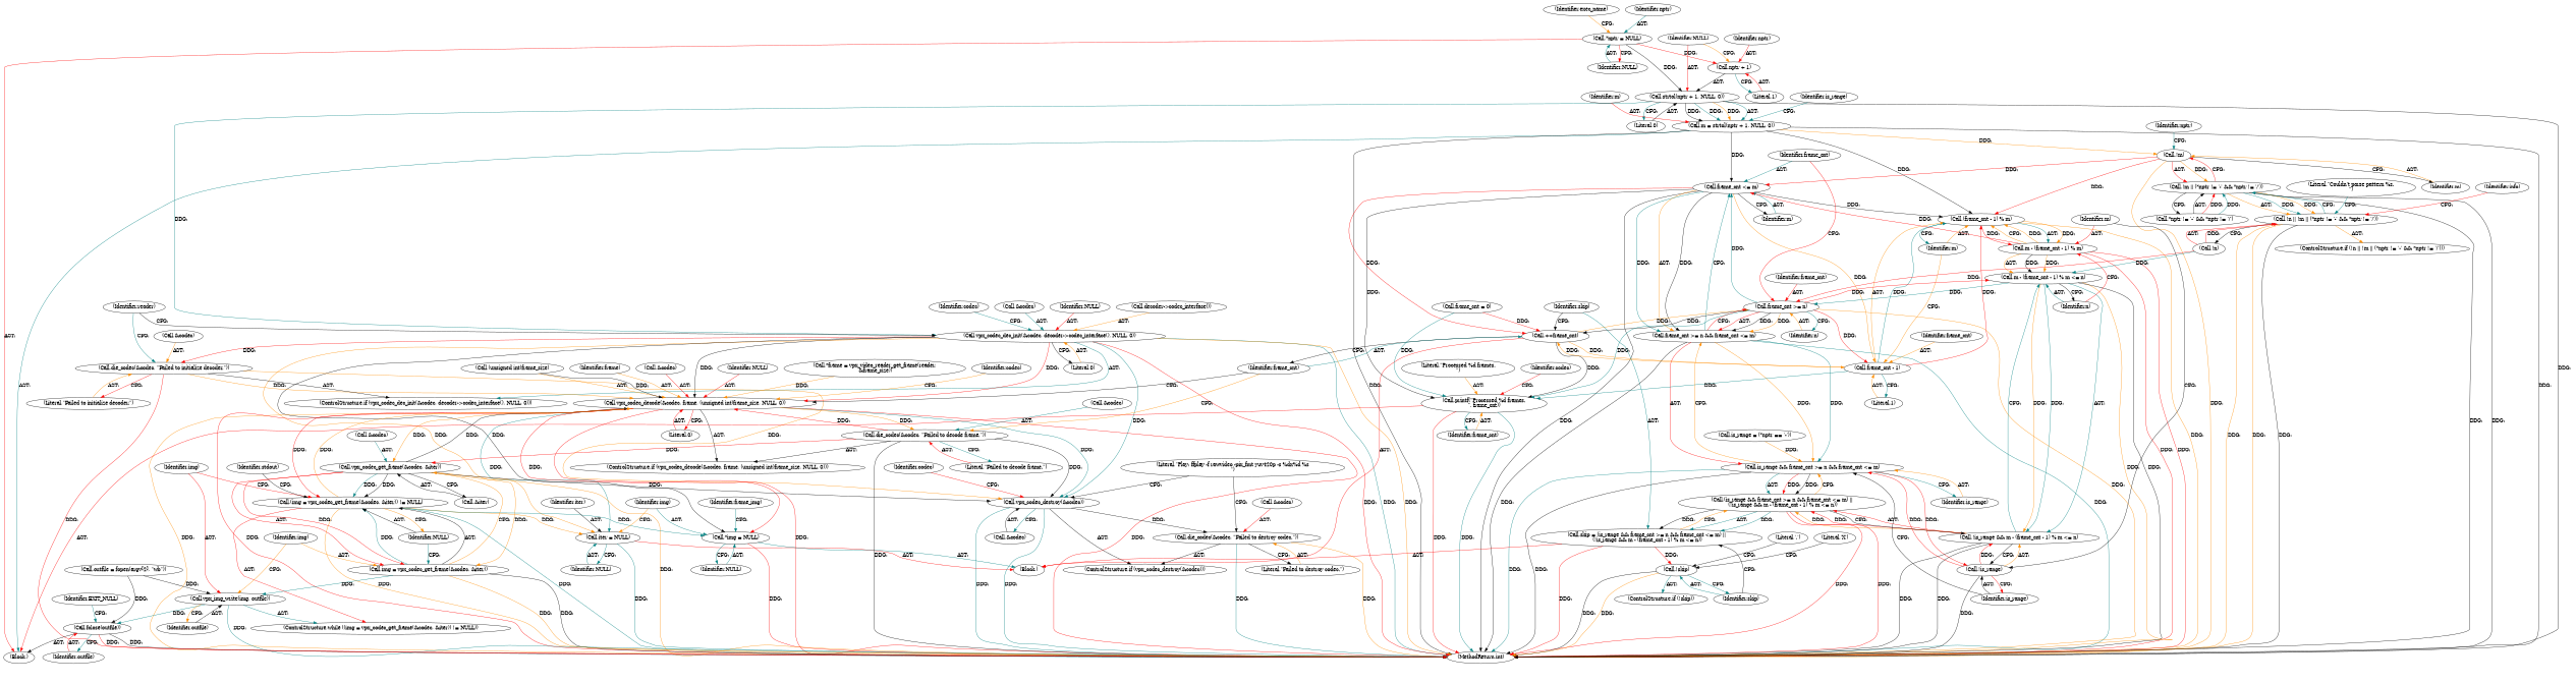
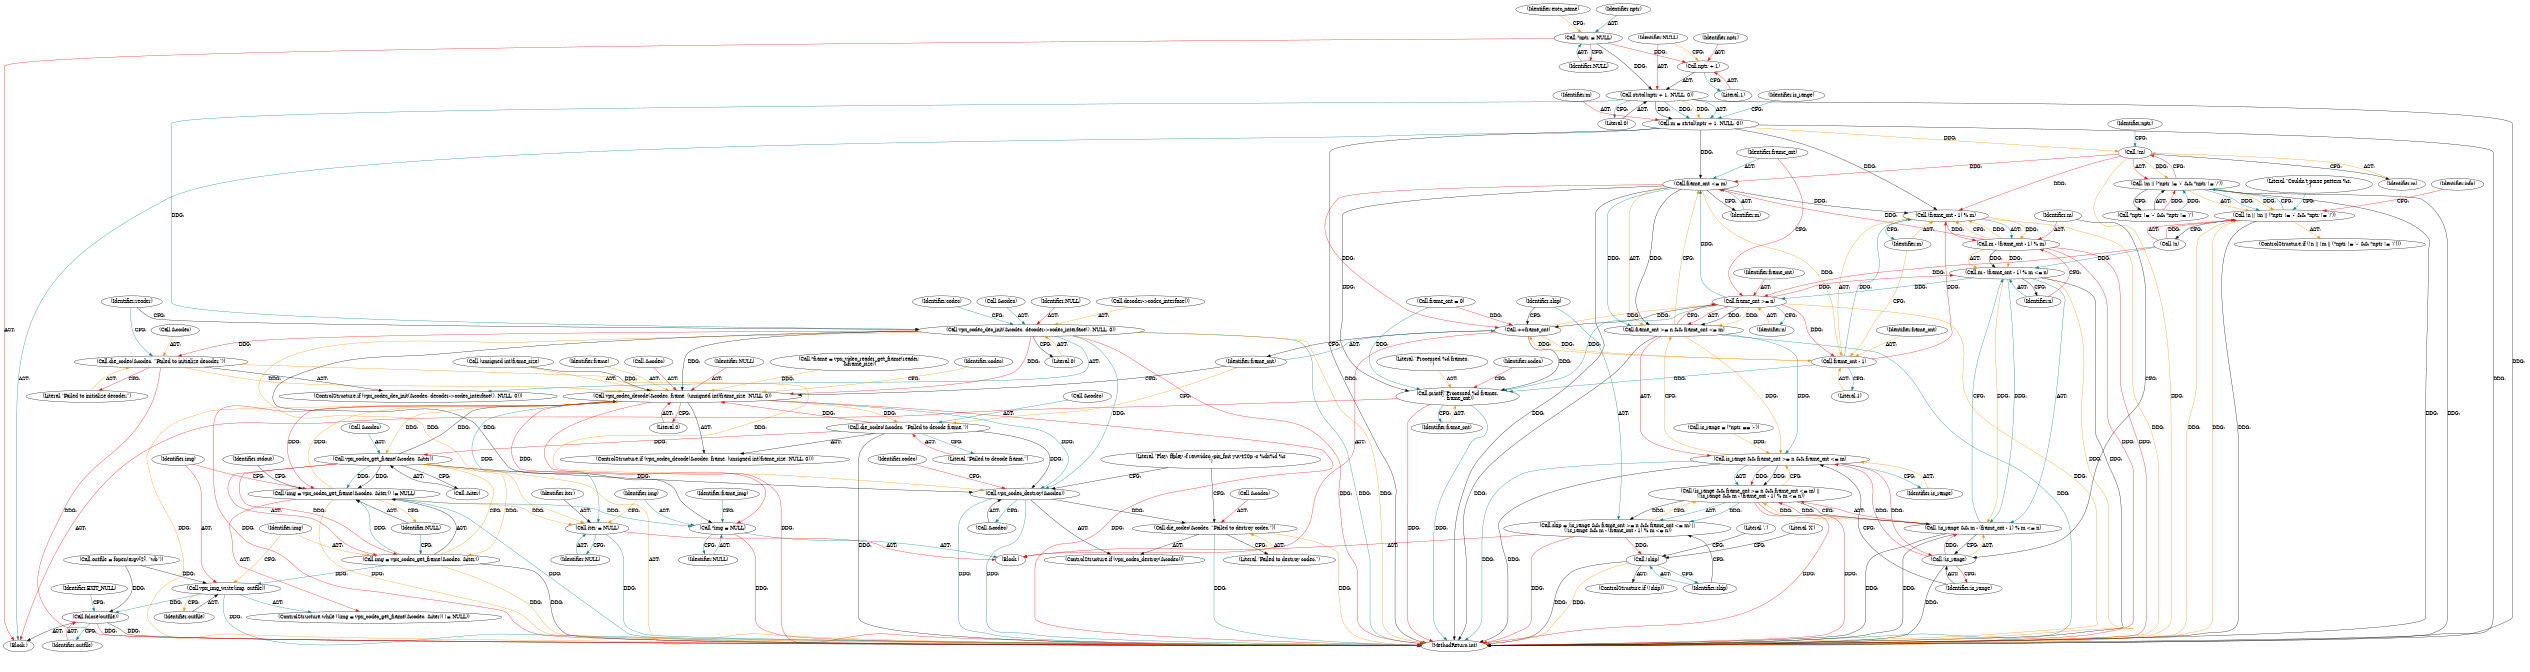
  digraph {
    edge [color=black]
    n1 [label="(Call,*nptr = NULL)"]
    n2 [label="(Call,strtol(nptr + 1, NULL, 0))"]
    n3 [label="(Call,nptr + 1)"]
    n4 [label="(Identifier,NULL)"]
    n5 [label="(Block,)"]
    n6 [label="(Call,m = strtol(nptr + 1, NULL, 0))"]
    n7 [label="(Call,vpx_codec_dec_init(&codec, decoder->codec_interface(), NULL, 0))"]
    n8 [label="(MethodReturn,int)"]
    n9 [label="(Literal,0)"]
    n10 [label="(Literal,1)"]
    n11 [label="(Call,!m)"]
    n12 [label="(Call,frame_cnt <= m)"]
    n13 [label="(Call,(frame_cnt - 1) % m)"]
    n14 [label="(Call,die_codec(&codec, \"Failed to initialize decoder.\"))"]
    n15 [label="(Call,vpx_codec_decode(&codec, frame, (unsigned int)frame_size, NULL, 0))"]
    n16 [label="(Call,iter = NULL)"]
    n17 [label="(Call,*img = NULL)"]
    n18 [label="(Call,vpx_codec_destroy(&codec))"]
    n19 [label="(ControlStructure,if (vpx_codec_dec_init(&codec, decoder->codec_interface(), NULL, 0)))"]
    n20 [label="(Literal,0)"]
    n21 [label="(Call,!m || (*nptr != '-' && *nptr != '/'))"]
    n22 [label="(Identifier,m)"]
    n23 [label="(Call,++frame_cnt)"]
    n24 [label="(Call,frame_cnt >= n && frame_cnt <= m)"]
    n25 [label="(Call,frame_cnt - 1)"]
    n26 [label="(Call,printf(\"Processed %d frames.\n\", frame_cnt))"]
    n27 [label="(Identifier,m)"]
    n28 [label="(Call,m - (frame_cnt - 1) % m)"]
    n29 [label="(Identifier,m)"]
    n30 [label="(Call,!n || !m || (*nptr != '-' && *nptr != '/'))"]
    n31 [label="(Call,*nptr != '-' && *nptr != '/')"]
    n32 [label="(Call,!n)"]
    n33 [label="(ControlStructure,if (!n || !m || (*nptr != '-' && *nptr != '/')))"]
    n34 [label="(Call,frame_cnt >= n)"]
    n35 [label="(Call,m - (frame_cnt - 1) % m <= n)"]
    n36 [label="(Identifier,frame_cnt)"]
    n37 [label="(Block,)"]
    n38 [label="(Call,is_range && frame_cnt >= n && frame_cnt <= m)"]
    n39 [label="(Literal,1)"]
    n40 [label="(Identifier,frame_cnt)"]
    n41 [label="(Identifier,n)"]
    n42 [label="(Call,die_codec(&codec, \"Failed to decode frame.\"))"]
    n43 [label="(Call,!is_range && m - (frame_cnt - 1) % m <= n)"]
    n44 [label="(Identifier,n)"]
    n45 [label="(Call,(is_range && frame_cnt >= n && frame_cnt <= m) ||\n (!is_range && m - (frame_cnt - 1) % m <= n))"]
    n46 [label="(Call,!is_range)"]
    n47 [label="(Identifier,is_range)"]
    n48 [label="(Call,skip = (is_range && frame_cnt >= n && frame_cnt <= m) ||\n (!is_range && m - (frame_cnt - 1) % m <= n))"]
    n49 [label="(Identifier,is_range)"]
    n50 [label="(Call,!skip)"]
    n51 [label="(ControlStructure,if (!skip))"]
    n52 [label="(Identifier,skip)"]
    n53 [label="(Literal,\"Failed to initialize decoder.\")"]
    n54 [label="(Call,vpx_codec_get_frame(&codec, &iter))"]
    n55 [label="(Call,(img = vpx_codec_get_frame(&codec, &iter)) != NULL)"]
    n56 [label="(Literal,0)"]
    n57 [label="(ControlStructure,if (vpx_codec_decode(&codec, frame, (unsigned int)frame_size, NULL, 0)))"]
    n58 [label="(Identifier,NULL)"]
    n59 [label="(Identifier,NULL)"]
    n60 [label="(Call,die_codec(&codec, \"Failed to destroy codec.\"))"]
    n61 [label="(Call,&codec)"]
    n62 [label="(ControlStructure,if (vpx_codec_destroy(&codec)))"]
    n63 [label="(Literal,\"Failed to decode frame.\")"]
    n64 [label="(Call,img = vpx_codec_get_frame(&codec, &iter))"]
    n65 [label="(Call,&iter)"]
    n66 [label="(Identifier,NULL)"]
    n67 [label="(ControlStructure,while ((img = vpx_codec_get_frame(&codec, &iter)) != NULL))"]
    n68 [label="(Call,vpx_img_write(img, outfile))"]
    n69 [label="(Call,fclose(outfile))"]
    n70 [label="(Identifier,outfile)"]
    n71 [label="(Identifier,outfile)"]
    n72 [label="(Literal,\"Failed to destroy codec.\")"]
    n73 [label="(Identifier,img)"]
    n74 [label="(Identifier,img)"]
    n75 [label="(Call,&codec)"]
    n76 [label="(Call,frame_cnt = 0)"]
    n77 [label="(Call,&codec)"]
    n78 [label="(Literal,\"Processed %d frames.\n\")"]
    n79 [label="(Call,*frame = vpx_video_reader_get_frame(reader,\n &frame_size))"]
    n80 [label="(Identifier,info)"]
    n81 [label="(Identifier,NULL)"]
    n82 [label="(Identifier,codec)"]
    n83 [label="(Literal,\"Play: ffplay -f rawvideo -pix_fmt yuv420p -s %dx%d %s\n\")"]
    n84 [label="(Identifier,nptr)"]
    n85 [label="(Identifier,exec_name)"]
    n86 [label="(Identifier,m)"]
    n87 [label="(Call,(unsigned int)frame_size)"]
    n88 [label="(Call,&codec)"]
    n89 [label="(Identifier,frame_cnt)"]
    n90 [label="(Identifier,NULL)"]
    n91 [label="(Identifier,codec)"]
    n92 [label="(Identifier,codec)"]
    n93 [label="(Call,is_range = (*nptr == '-'))"]
    n94 [label="(Call,&codec)"]
    n95 [label="(Identifier,frame_cnt)"]
    n96 [label="(Literal,'.')"]
    n97 [label="(Identifier,skip)"]
    n98 [label="(Identifier,frame)"]
    n99 [label="(Identifier,NULL)"]
    n100 [label="(Identifier,img)"]
    n101 [label="(Call,decoder->codec_interface())"]
    n102 [label="(Identifier,iter)"]
    n103 [label="(Identifier,codec)"]
    n104 [label="(Call,outfile = fopen(argv[2], \"wb\"))"]
    n105 [label="(Identifier,stdout)"]
    n106 [label="(Identifier,m)"]
    n107 [label="(Identifier,EXIT_NULL)"]
    n108 [label="(Literal,'X')"]
    n109 [label="(Identifier,nptr)"]
    n110 [label="(Identifier,nptr)"]
    n111 [label="(Call,&codec)"]
    n112 [label="(Identifier,frame_img)"]
    n113 [label="(Identifier,reader)"]
    n114 [label="(Literal,\"Couldn't parse pattern %s.\n\")"]
    n115 [label="(Identifier,is_range)"]
    n116 [label="(Identifier,frame_cnt)"]
    n117 [label="(Call,&codec)"]
    n1 -> n2 [label="DDG: "]
    n1 -> n3 [color=red label="DDG: "]
    n1 -> n4 [color=red label="CFG: "]
    n1 -> n5 [color=red label="AST: "]
    n2 -> n6 [color=teal label="AST: "]
    n2 -> n6 [label="DDG: "]
    n2 -> n6 [color=teal label="DDG: "]
    n2 -> n6 [color=darkorange label="DDG: "]
    n2 -> n7 [color=teal label="DDG: "]
    n2 -> n8 [label="DDG: "]
    n2 -> n9 [color=teal label="CFG: "]
    n3 -> n2 [label="AST: "]
    n3 -> n10 [color=teal label="CFG: "]
    n4 -> n1 [color=teal label="AST: "]
    n6 -> n5 [color=teal label="AST: "]
    n6 -> n8 [label="DDG: "]
    n6 -> n8 [label="DDG: "]
    n6 -> n11 [color=darkorange label="DDG: "]
    n6 -> n12 [label="DDG: "]
    n6 -> n13 [label="DDG: "]
    n7 -> n8 [color=teal label="DDG: "]
    n7 -> n8 [color=darkorange label="DDG: "]
    n7 -> n8 [color=red label="DDG: "]
    n7 -> n14 [color=red label="DDG: "]
    n7 -> n15 [color=red label="DDG: "]
    n7 -> n15 [label="DDG: "]
    n7 -> n16 [color=darkorange label="DDG: "]
    n7 -> n17 [label="DDG: "]
    n7 -> n18 [color=teal label="DDG: "]
    n7 -> n19 [color=teal label="AST: "]
    n7 -> n20 [label="CFG: "]
    n9 -> n2 [label="AST: "]
    n10 -> n3 [color=red label="AST: "]
    n11 -> n8 [color=darkorange label="DDG: "]
    n11 -> n12 [color=red label="DDG: "]
    n11 -> n13 [color=red label="DDG: "]
    n11 -> n21 [color=red label="AST: "]
    n11 -> n21 [color=darkorange label="DDG: "]
    n11 -> n22 [label="CFG: "]
    n12 -> n8 [label="DDG: "]
    n12 -> n13 [label="DDG: "]
    n12 -> n23 [color=red label="DDG: "]
    n12 -> n24 [color=darkorange label="AST: "]
    n12 -> n24 [label="DDG: "]
    n12 -> n24 [color=teal label="DDG: "]
    n12 -> n25 [color=darkorange label="DDG: "]
    n12 -> n26 [label="DDG: "]
    n12 -> n27 [label="CFG: "]
    n13 -> n8 [color=darkorange label="DDG: "]
    n13 -> n28 [color=teal label="AST: "]
    n13 -> n28 [color=darkorange label="DDG: "]
    n13 -> n28 [color=red label="DDG: "]
    n13 -> n29 [color=teal label="CFG: "]
    n14 -> n8 [color=red label="DDG: "]
    n14 -> n15 [color=darkorange label="DDG: "]
    n14 -> n18 [color=darkorange label="DDG: "]
    n14 -> n19 [label="AST: "]
    n14 -> n53 [color=red label="CFG: "]
    n15 -> n8 [color=red label="DDG: "]
    n15 -> n8 [color=darkorange label="DDG: "]
    n15 -> n8 [color=red label="DDG: "]
    n15 -> n8 [color=red label="DDG: "]
    n15 -> n16 [color=teal label="DDG: "]
    n15 -> n17 [color=red label="DDG: "]
    n15 -> n18 [color=teal label="DDG: "]
    n15 -> n42 [color=darkorange label="DDG: "]
    n15 -> n54 [color=darkorange label="DDG: "]
    n15 -> n55 [color=red label="DDG: "]
    n15 -> n56 [color=red label="CFG: "]
    n15 -> n57 [label="AST: "]
    n16 -> n8 [color=teal label="DDG: "]
    n16 -> n37 [color=red label="AST: "]
    n16 -> n58 [color=teal label="CFG: "]
    n17 -> n8 [color=red label="DDG: "]
    n17 -> n37 [color=teal label="AST: "]
    n17 -> n59 [color=teal label="CFG: "]
    n18 -> n8 [color=teal label="DDG: "]
    n18 -> n8 [color=teal label="DDG: "]
    n18 -> n60 [label="DDG: "]
    n18 -> n61 [color=teal label="CFG: "]
    n18 -> n62 [label="AST: "]
    n20 -> n7 [color=darkorange label="AST: "]
    n21 -> n8 [label="DDG: "]
    n21 -> n8 [label="DDG: "]
    n21 -> n11 [color=red label="CFG: "]
    n21 -> n30 [color=darkorange label="AST: "]
    n21 -> n30 [color=teal label="DDG: "]
    n21 -> n30 [color=darkorange label="DDG: "]
    n21 -> n31 [label="CFG: "]
    n22 -> n11 [color=darkorange label="AST: "]
    n23 -> n25 [color=darkorange label="DDG: "]
    n23 -> n26 [label="DDG: "]
    n23 -> n34 [color=darkorange label="DDG: "]
    n23 -> n36 [label="CFG: "]
    n23 -> n37 [color=red label="AST: "]
    n24 -> n8 [color=teal label="DDG: "]
    n24 -> n8 [label="DDG: "]
-   n24 -> n12 [color=teal label="CFG: "]
+   n24 -> n12 [color=darkorange label="CFG: "]
    n24 -> n34 [color=red label="CFG: "]
    n24 -> n38 [color=red label="AST: "]
    n24 -> n38 [color=darkorange label="DDG: "]
    n24 -> n38 [color=teal label="DDG: "]
    n25 -> n13 [color=darkorange label="AST: "]
    n25 -> n13 [color=red label="DDG: "]
    n25 -> n13 [color=teal label="DDG: "]
    n25 -> n23 [color=darkorange label="DDG: "]
    n25 -> n26 [color=teal label="DDG: "]
    n25 -> n39 [color=teal label="CFG: "]
    n26 -> n5 [color=red label="AST: "]
    n26 -> n8 [color=red label="DDG: "]
    n26 -> n8 [color=teal label="DDG: "]
    n26 -> n40 [color=teal label="CFG: "]
    n27 -> n12 [color=teal label="AST: "]
    n28 -> n8 [color=red label="DDG: "]
    n28 -> n8 [color=red label="DDG: "]
    n28 -> n12 [color=red label="DDG: "]
    n28 -> n13 [color=darkorange label="CFG: "]
    n28 -> n13 [color=darkorange label="DDG: "]
    n28 -> n35 [color=darkorange label="AST: "]
    n28 -> n35 [label="DDG: "]
    n28 -> n35 [color=darkorange label="DDG: "]
    n29 -> n13 [color=darkorange label="AST: "]
    n29 -> n25 [color=darkorange label="CFG: "]
    n30 -> n8 [color=darkorange label="DDG: "]
    n30 -> n8 [color=darkorange label="DDG: "]
    n30 -> n8 [label="DDG: "]
    n30 -> n21 [color=teal label="CFG: "]
    n30 -> n32 [label="CFG: "]
    n30 -> n33 [color=darkorange label="AST: "]
    n31 -> n21 [label="AST: "]
    n31 -> n21 [color=red label="DDG: "]
    n31 -> n21 [color=teal label="DDG: "]
    n32 -> n30 [color=red label="AST: "]
    n32 -> n30 [color=red label="DDG: "]
    n32 -> n34 [color=red label="DDG: "]
    n32 -> n35 [color=teal label="DDG: "]
    n34 -> n8 [color=darkorange label="DDG: "]
    n34 -> n12 [color=teal label="DDG: "]
    n34 -> n23 [label="DDG: "]
    n34 -> n24 [color=red label="AST: "]
    n34 -> n24 [label="DDG: "]
    n34 -> n24 [color=darkorange label="DDG: "]
    n34 -> n25 [color=red label="DDG: "]
    n34 -> n26 [color=teal label="DDG: "]
    n34 -> n35 [color=red label="DDG: "]
    n34 -> n41 [color=teal label="CFG: "]
    n35 -> n8 [color=darkorange label="DDG: "]
    n35 -> n8 [label="DDG: "]
    n35 -> n34 [color=teal label="DDG: "]
    n35 -> n43 [color=teal label="AST: "]
    n35 -> n43 [color=darkorange label="DDG: "]
    n35 -> n43 [color=teal label="DDG: "]
    n35 -> n44 [label="CFG: "]
    n36 -> n15 [label="CFG: "]
    n36 -> n23 [color=teal label="AST: "]
    n36 -> n42 [color=darkorange label="CFG: "]
    n38 -> n8 [color=teal label="DDG: "]
    n38 -> n8 [label="DDG: "]
    n38 -> n24 [color=darkorange label="CFG: "]
    n38 -> n45 [color=teal label="AST: "]
    n38 -> n45 [color=red label="DDG: "]
    n38 -> n45 [label="DDG: "]
    n38 -> n46 [color=red label="DDG: "]
    n38 -> n47 [color=teal label="CFG: "]
    n39 -> n25 [color=darkorange label="AST: "]
    n40 -> n26 [color=darkorange label="AST: "]
    n41 -> n34 [color=darkorange label="AST: "]
    n42 -> n8 [label="DDG: "]
    n42 -> n15 [color=red label="DDG: "]
    n42 -> n18 [label="DDG: "]
    n42 -> n54 [color=red label="DDG: "]
    n42 -> n57 [label="AST: "]
    n42 -> n63 [color=teal label="CFG: "]
    n43 -> n8 [label="DDG: "]
    n43 -> n8 [label="DDG: "]
    n43 -> n35 [color=teal label="CFG: "]
    n43 -> n45 [color=red label="AST: "]
    n43 -> n45 [color=darkorange label="DDG: "]
    n43 -> n45 [color=red label="DDG: "]
    n43 -> n46 [label="CFG: "]
    n44 -> n28 [color=red label="CFG: "]
    n44 -> n35 [color=teal label="AST: "]
    n45 -> n8 [color=red label="DDG: "]
    n45 -> n8 [color=red label="DDG: "]
    n45 -> n38 [color=darkorange label="CFG: "]
    n45 -> n43 [label="CFG: "]
    n45 -> n48 [color=teal label="AST: "]
    n45 -> n48 [color=teal label="DDG: "]
    n45 -> n48 [label="DDG: "]
    n46 -> n8 [label="DDG: "]
    n46 -> n38 [color=red label="DDG: "]
    n46 -> n43 [color=darkorange label="AST: "]
    n46 -> n43 [color=red label="DDG: "]
    n46 -> n49 [color=red label="CFG: "]
    n47 -> n38 [color=darkorange label="AST: "]
    n48 -> n8 [color=red label="DDG: "]
    n48 -> n37 [color=red label="AST: "]
    n48 -> n45 [color=darkorange label="CFG: "]
    n48 -> n50 [color=red label="DDG: "]
    n49 -> n38 [label="CFG: "]
    n49 -> n46 [label="AST: "]
    n50 -> n8 [label="DDG: "]
    n50 -> n8 [color=darkorange label="DDG: "]
-   n50 -> n51 [color=teal label="AST: "]
+   n50 -> n51 [label="AST: "]
    n50 -> n52 [color=teal label="CFG: "]
    n52 -> n48 [label="CFG: "]
    n52 -> n50 [color=teal label="AST: "]
    n53 -> n14 [color=darkorange label="AST: "]
-   n54 -> n8 [color=darkorange label="DDG: "]
+   n54 -> n8 [color=darkorange label="AST: "]
    n54 -> n15 [label="DDG: "]
    n54 -> n18 [label="DDG: "]
    n54 -> n55 [color=teal label="DDG: "]
    n54 -> n55 [label="DDG: "]
    n54 -> n64 [color=red label="AST: "]
    n54 -> n64 [color=red label="DDG: "]
    n54 -> n64 [color=darkorange label="DDG: "]
    n54 -> n65 [label="CFG: "]
    n55 -> n8 [color=darkorange label="DDG: "]
    n55 -> n8 [color=teal label="DDG: "]
    n55 -> n15 [color=darkorange label="DDG: "]
    n55 -> n16 [color=darkorange label="DDG: "]
    n55 -> n17 [color=teal label="DDG: "]
    n55 -> n66 [color=darkorange label="CFG: "]
    n55 -> n67 [color=red label="AST: "]
    n56 -> n15 [color=red label="AST: "]
    n58 -> n16 [color=teal label="AST: "]
    n59 -> n17 [color=teal label="AST: "]
    n60 -> n8 [color=darkorange label="DDG: "]
    n60 -> n8 [color=teal label="DDG: "]
    n60 -> n62 [label="AST: "]
    n60 -> n72 [label="CFG: "]
    n61 -> n18 [label="AST: "]
    n63 -> n42 [color=red label="AST: "]
    n64 -> n8 [label="DDG: "]
    n64 -> n8 [color=darkorange label="DDG: "]
    n64 -> n54 [color=darkorange label="CFG: "]
    n64 -> n55 [label="AST: "]
    n64 -> n55 [color=teal label="DDG: "]
    n64 -> n68 [color=teal label="DDG: "]
    n65 -> n54 [label="AST: "]
    n66 -> n55 [label="AST: "]
    n66 -> n64 [color=teal label="CFG: "]
    n68 -> n8 [color=teal label="DDG: "]
    n68 -> n67 [color=teal label="AST: "]
    n68 -> n69 [color=teal label="DDG: "]
    n68 -> n70 [color=darkorange label="CFG: "]
    n69 -> n5 [label="AST: "]
    n69 -> n8 [label="DDG: "]
    n69 -> n8 [color=red label="DDG: "]
    n69 -> n71 [color=teal label="CFG: "]
    n70 -> n68 [label="AST: "]
    n71 -> n69 [color=red label="AST: "]
    n72 -> n60 [color=darkorange label="AST: "]
    n73 -> n16 [color=darkorange label="CFG: "]
    n73 -> n17 [color=teal label="AST: "]
    n74 -> n55 [color=red label="CFG: "]
    n74 -> n68 [color=red label="AST: "]
    n75 -> n14 [color=darkorange label="AST: "]
    n76 -> n23 [color=red label="DDG: "]
    n76 -> n26 [color=teal label="DDG: "]
    n77 -> n42 [color=teal label="AST: "]
    n78 -> n26 [color=darkorange label="AST: "]
    n79 -> n15 [color=darkorange label="DDG: "]
    n80 -> n30 [color=red label="CFG: "]
    n81 -> n2 [color=red label="AST: "]
    n81 -> n3 [color=darkorange label="CFG: "]
    n82 -> n15 [color=darkorange label="CFG: "]
    n83 -> n18 [label="CFG: "]
    n83 -> n60 [label="CFG: "]
    n84 -> n3 [color=red label="AST: "]
    n85 -> n1 [color=darkorange label="CFG: "]
    n86 -> n28 [color=red label="AST: "]
    n86 -> n46 [label="CFG: "]
    n87 -> n15 [color=darkorange label="AST: "]
    n87 -> n15 [label="DDG: "]
    n88 -> n15 [color=red label="AST: "]
    n89 -> n34 [color=red label="AST: "]
    n90 -> n7 [color=red label="AST: "]
    n91 -> n18 [color=red label="CFG: "]
    n92 -> n26 [color=red label="CFG: "]
    n93 -> n38 [color=darkorange label="DDG: "]
    n94 -> n60 [color=red label="AST: "]
    n95 -> n25 [color=darkorange label="AST: "]
    n96 -> n50 [label="CFG: "]
    n97 -> n23 [label="CFG: "]
    n97 -> n48 [color=teal label="AST: "]
    n98 -> n15 [color=darkorange label="AST: "]
    n99 -> n15 [color=red label="AST: "]
    n100 -> n64 [color=darkorange label="AST: "]
    n100 -> n68 [color=darkorange label="CFG: "]
    n101 -> n7 [color=darkorange label="AST: "]
    n102 -> n16 [label="AST: "]
    n103 -> n7 [color=teal label="CFG: "]
    n104 -> n68 [label="DDG: "]
    n104 -> n69 [label="DDG: "]
    n105 -> n55 [label="CFG: "]
    n106 -> n6 [color=red label="AST: "]
    n107 -> n69 [color=teal label="CFG: "]
    n108 -> n50 [label="CFG: "]
    n109 -> n11 [color=teal label="CFG: "]
    n110 -> n1 [color=teal label="AST: "]
    n111 -> n7 [color=teal label="AST: "]
    n112 -> n17 [color=teal label="CFG: "]
    n113 -> n7 [label="CFG: "]
    n113 -> n14 [color=teal label="CFG: "]
    n114 -> n30 [color=teal label="CFG: "]
    n115 -> n6 [color=teal label="CFG: "]
    n116 -> n12 [color=teal label="AST: "]
    n116 -> n34 [color=red label="CFG: "]
    n117 -> n54 [color=teal label="AST: "]
  }
